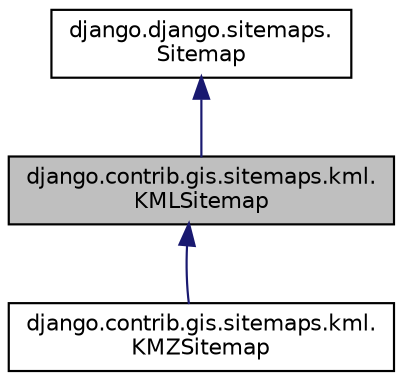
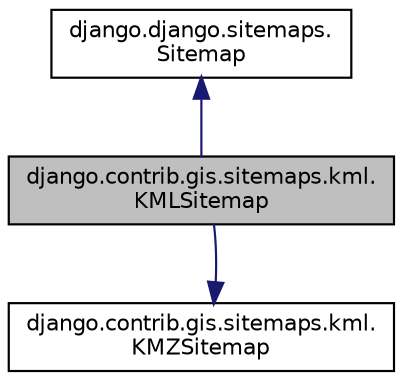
  digraph {
    node [color=black fillcolor=white fontname=Helvetica fontsize=10 shape=record style=filled]
    edge [color=midnightblue dir=back fontname=Helvetica fontsize=10 labelfontname=Helvetica labelfontsize=10 style=solid]
    n1 [fillcolor=grey75 fontcolor=black height=0.2 label="django.contrib.gis.sitemaps.kml.\lKMLSitemap" width=0.4]
    n2 [height=0.2 label="django.contrib.gis.sitemaps.kml.\lKMZSitemap" width=0.4]
    n3 [height=0.2 label="django.django.sitemaps.\lSitemap" width=0.4]
-   n1 -> n2
+   n2 -> n1
    n3 -> n1
  }
